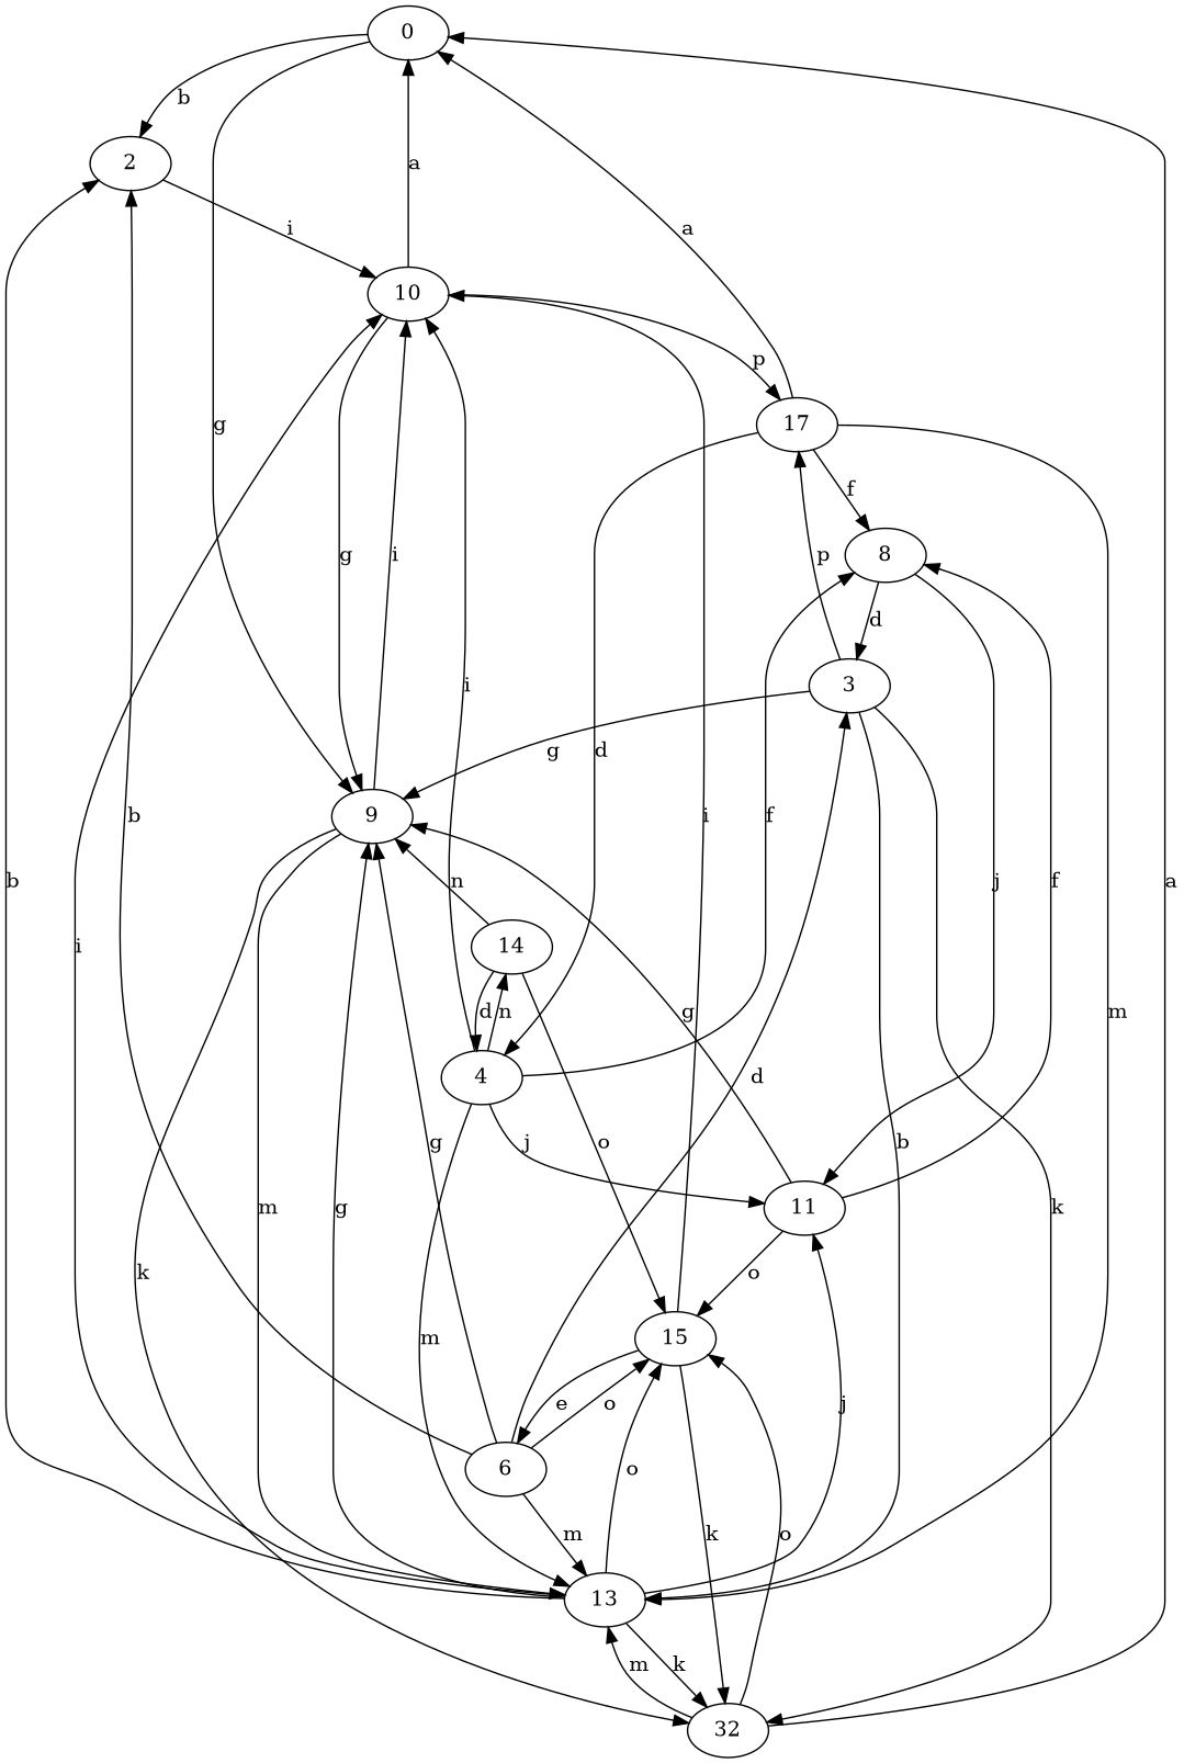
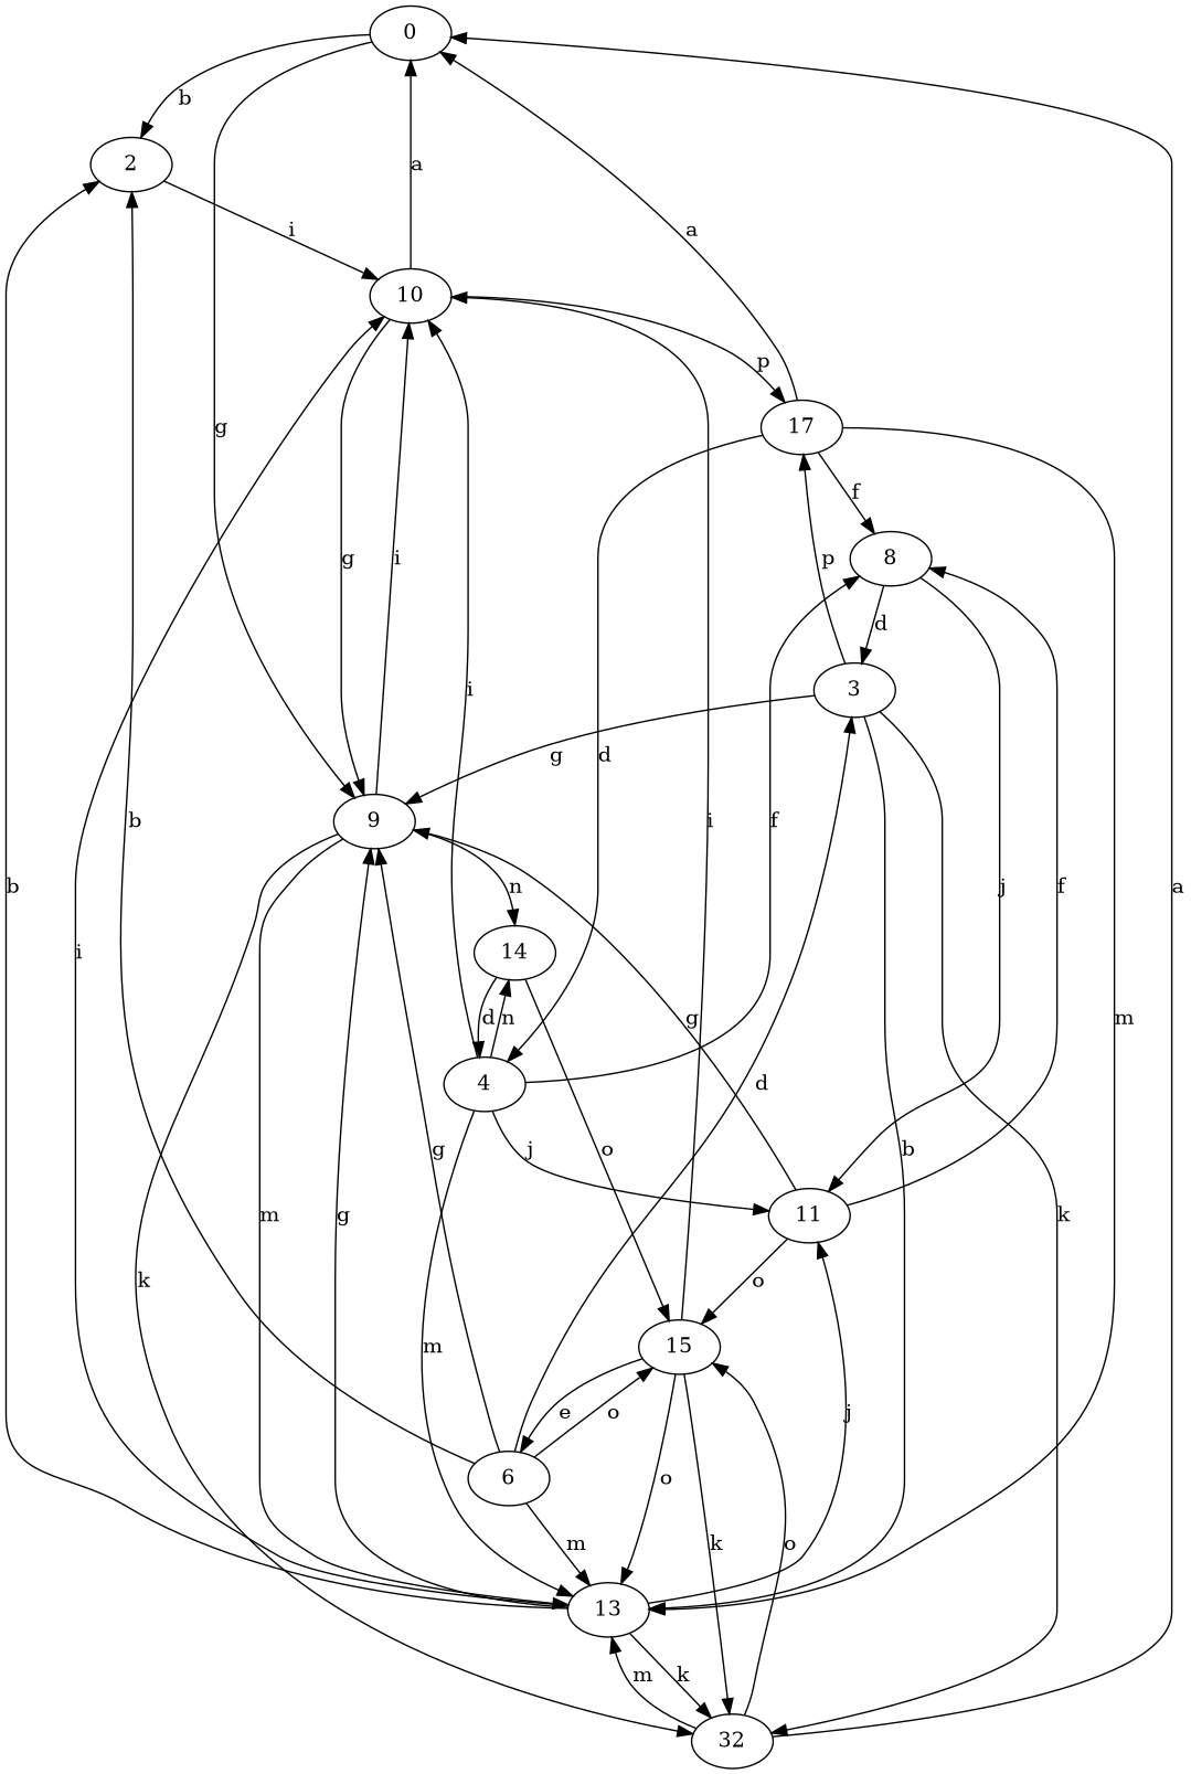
  strict digraph {
    0
    2
    9
    10
    n5 [label=32]
    13
    14
    17
    3
    15
    11
    4
    8
    6
    0 -> 2 [label=b]
    0 -> 9 [label=g]
    2 -> 10 [label=i]
    9 -> 10 [label=i]
    9 -> n5 [label=k]
    9 -> 13 [label=m]
-   14 -> 9 [label=n]
+   9 -> 14 [label=n]
    10 -> 0 [label=a]
    10 -> 9 [label=g]
    10 -> 17 [label=p]
    n5 -> 0 [label=a]
    n5 -> 13 [label=m]
    n5 -> 15 [label=o]
    13 -> 2 [label=b]
    13 -> 9 [label=g]
    13 -> 10 [label=i]
    13 -> n5 [label=k]
-   13 -> 15 [label=o]
+   15 -> 13 [label=o]
    13 -> 11 [label=j]
    14 -> 15 [label=o]
    14 -> 4 [label=d]
    17 -> 0 [label=a]
    17 -> 13 [label=m]
    17 -> 4 [label=d]
    17 -> 8 [label=f]
    3 -> 9 [label=g]
    3 -> n5 [label=k]
    3 -> 13 [label=b]
    3 -> 17 [label=p]
    15 -> 10 [label=i]
    15 -> n5 [label=k]
    15 -> 6 [label=e]
    11 -> 9 [label=g]
    11 -> 15 [label=o]
    11 -> 8 [label=f]
    4 -> 10 [label=i]
    4 -> 13 [label=m]
    4 -> 14 [label=n]
    4 -> 11 [label=j]
    4 -> 8 [label=f]
    8 -> 3 [label=d]
    8 -> 11 [label=j]
    6 -> 2 [label=b]
    6 -> 9 [label=g]
    6 -> 13 [label=m]
    6 -> 3 [label=d]
    6 -> 15 [label=o]
  }
